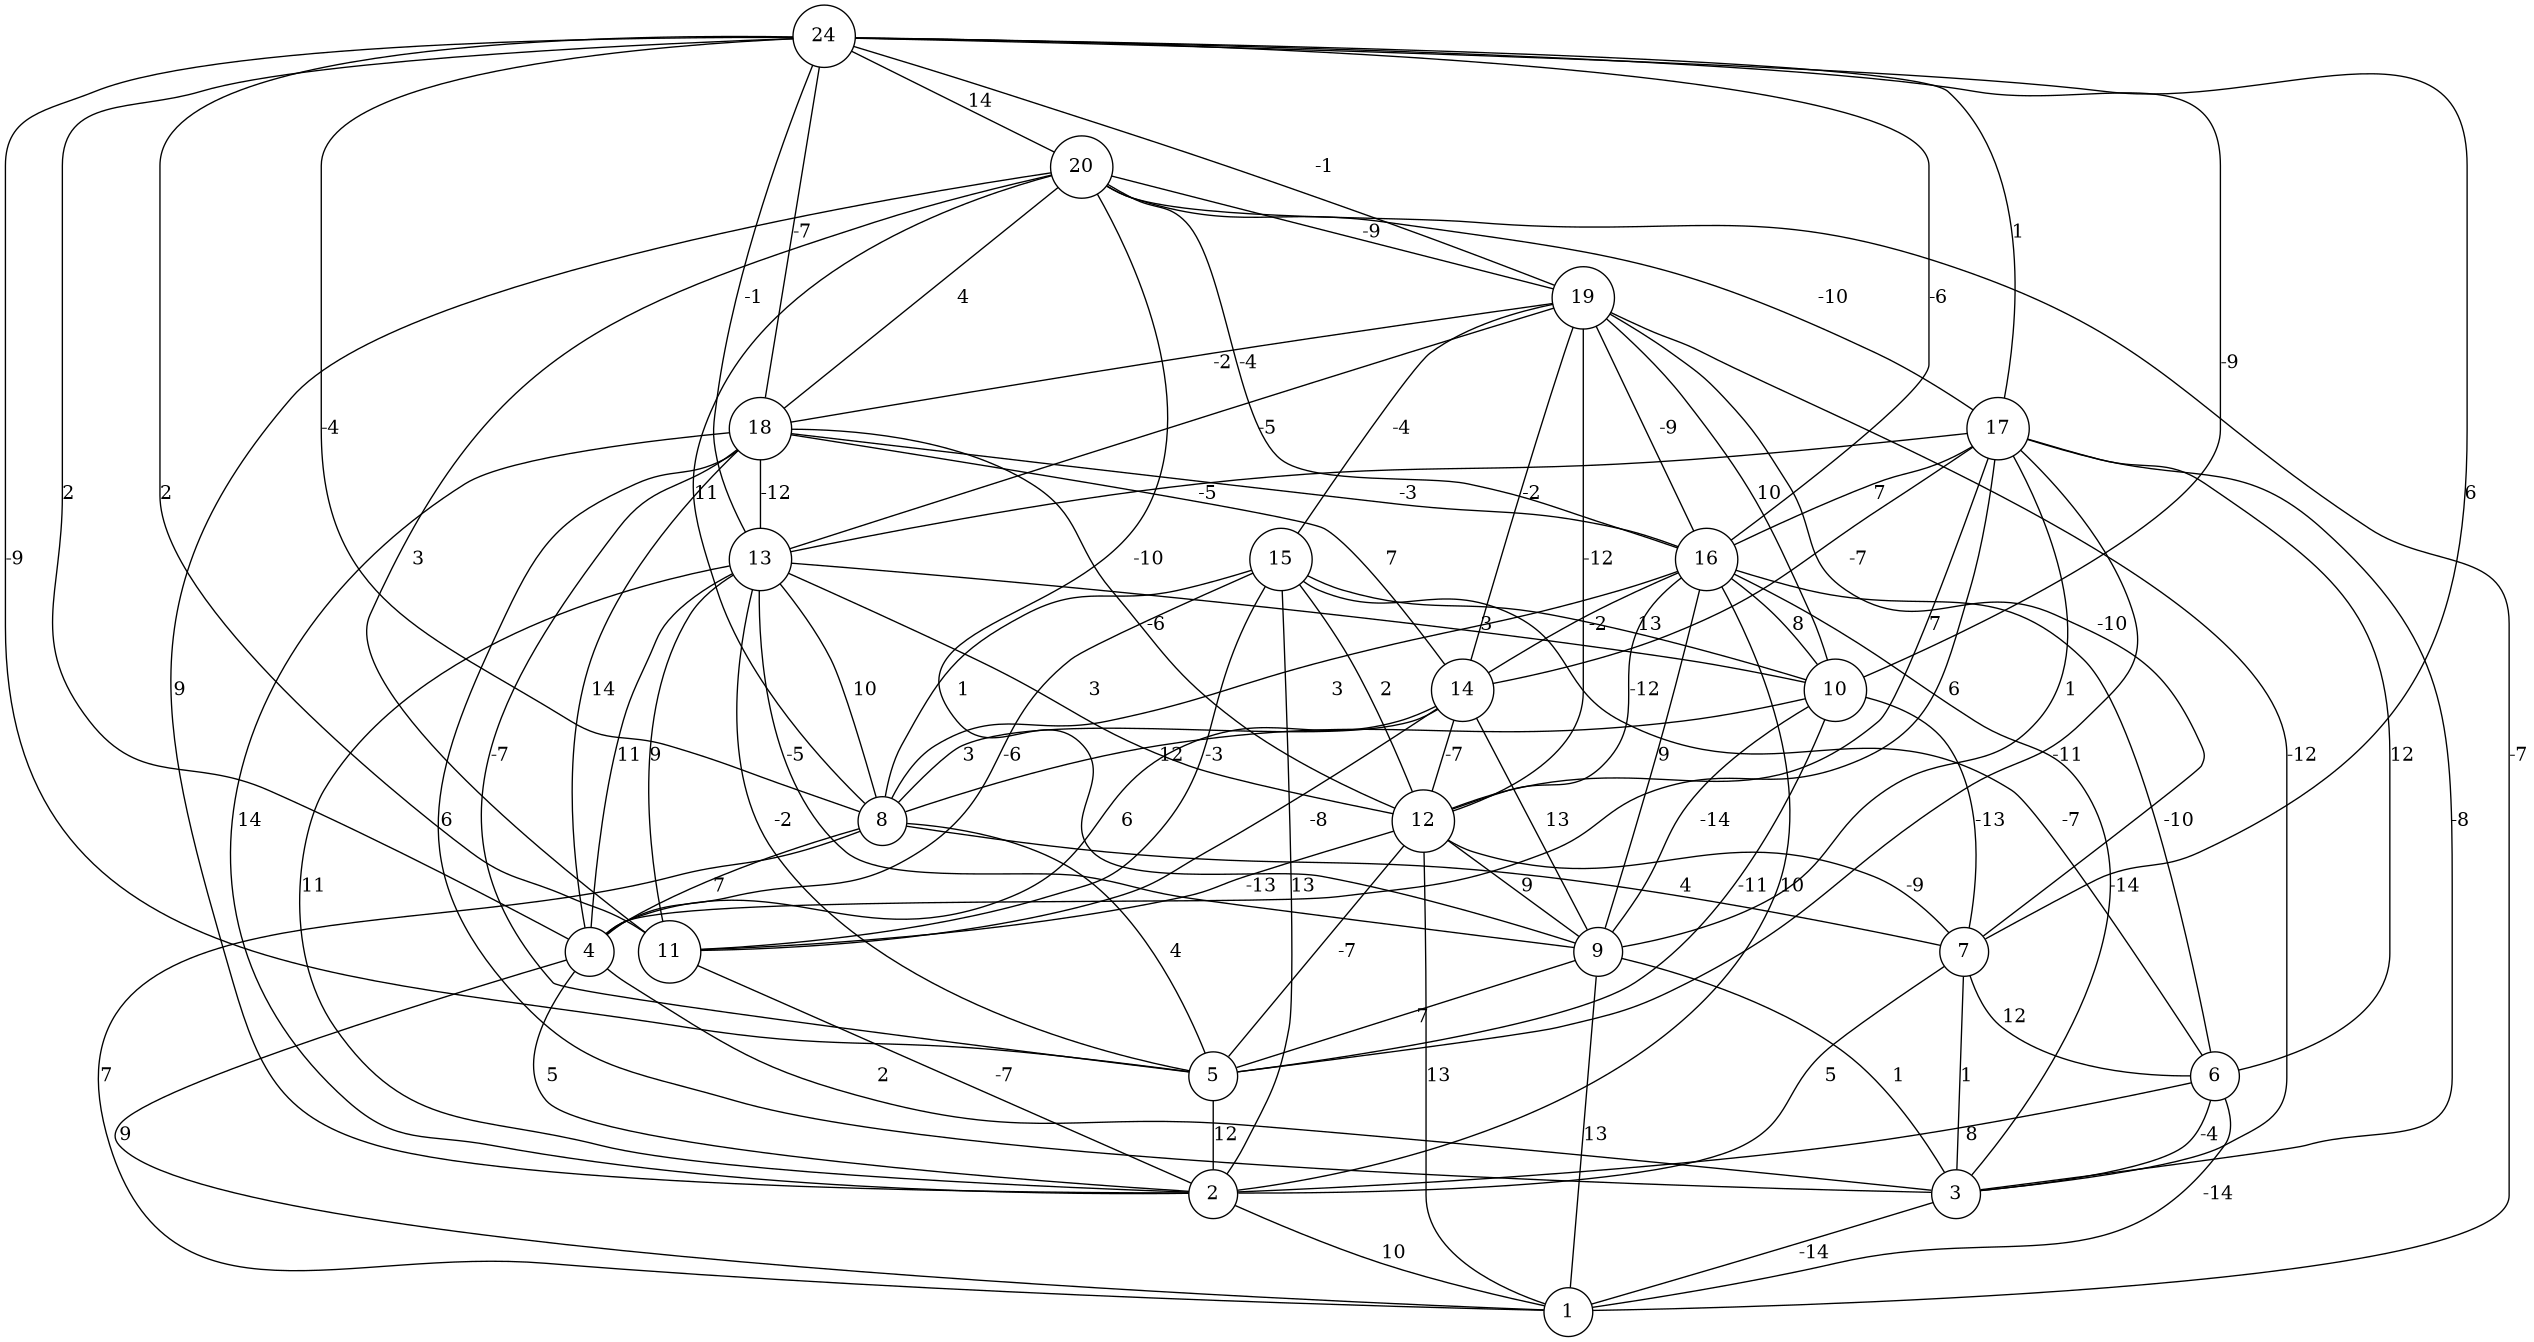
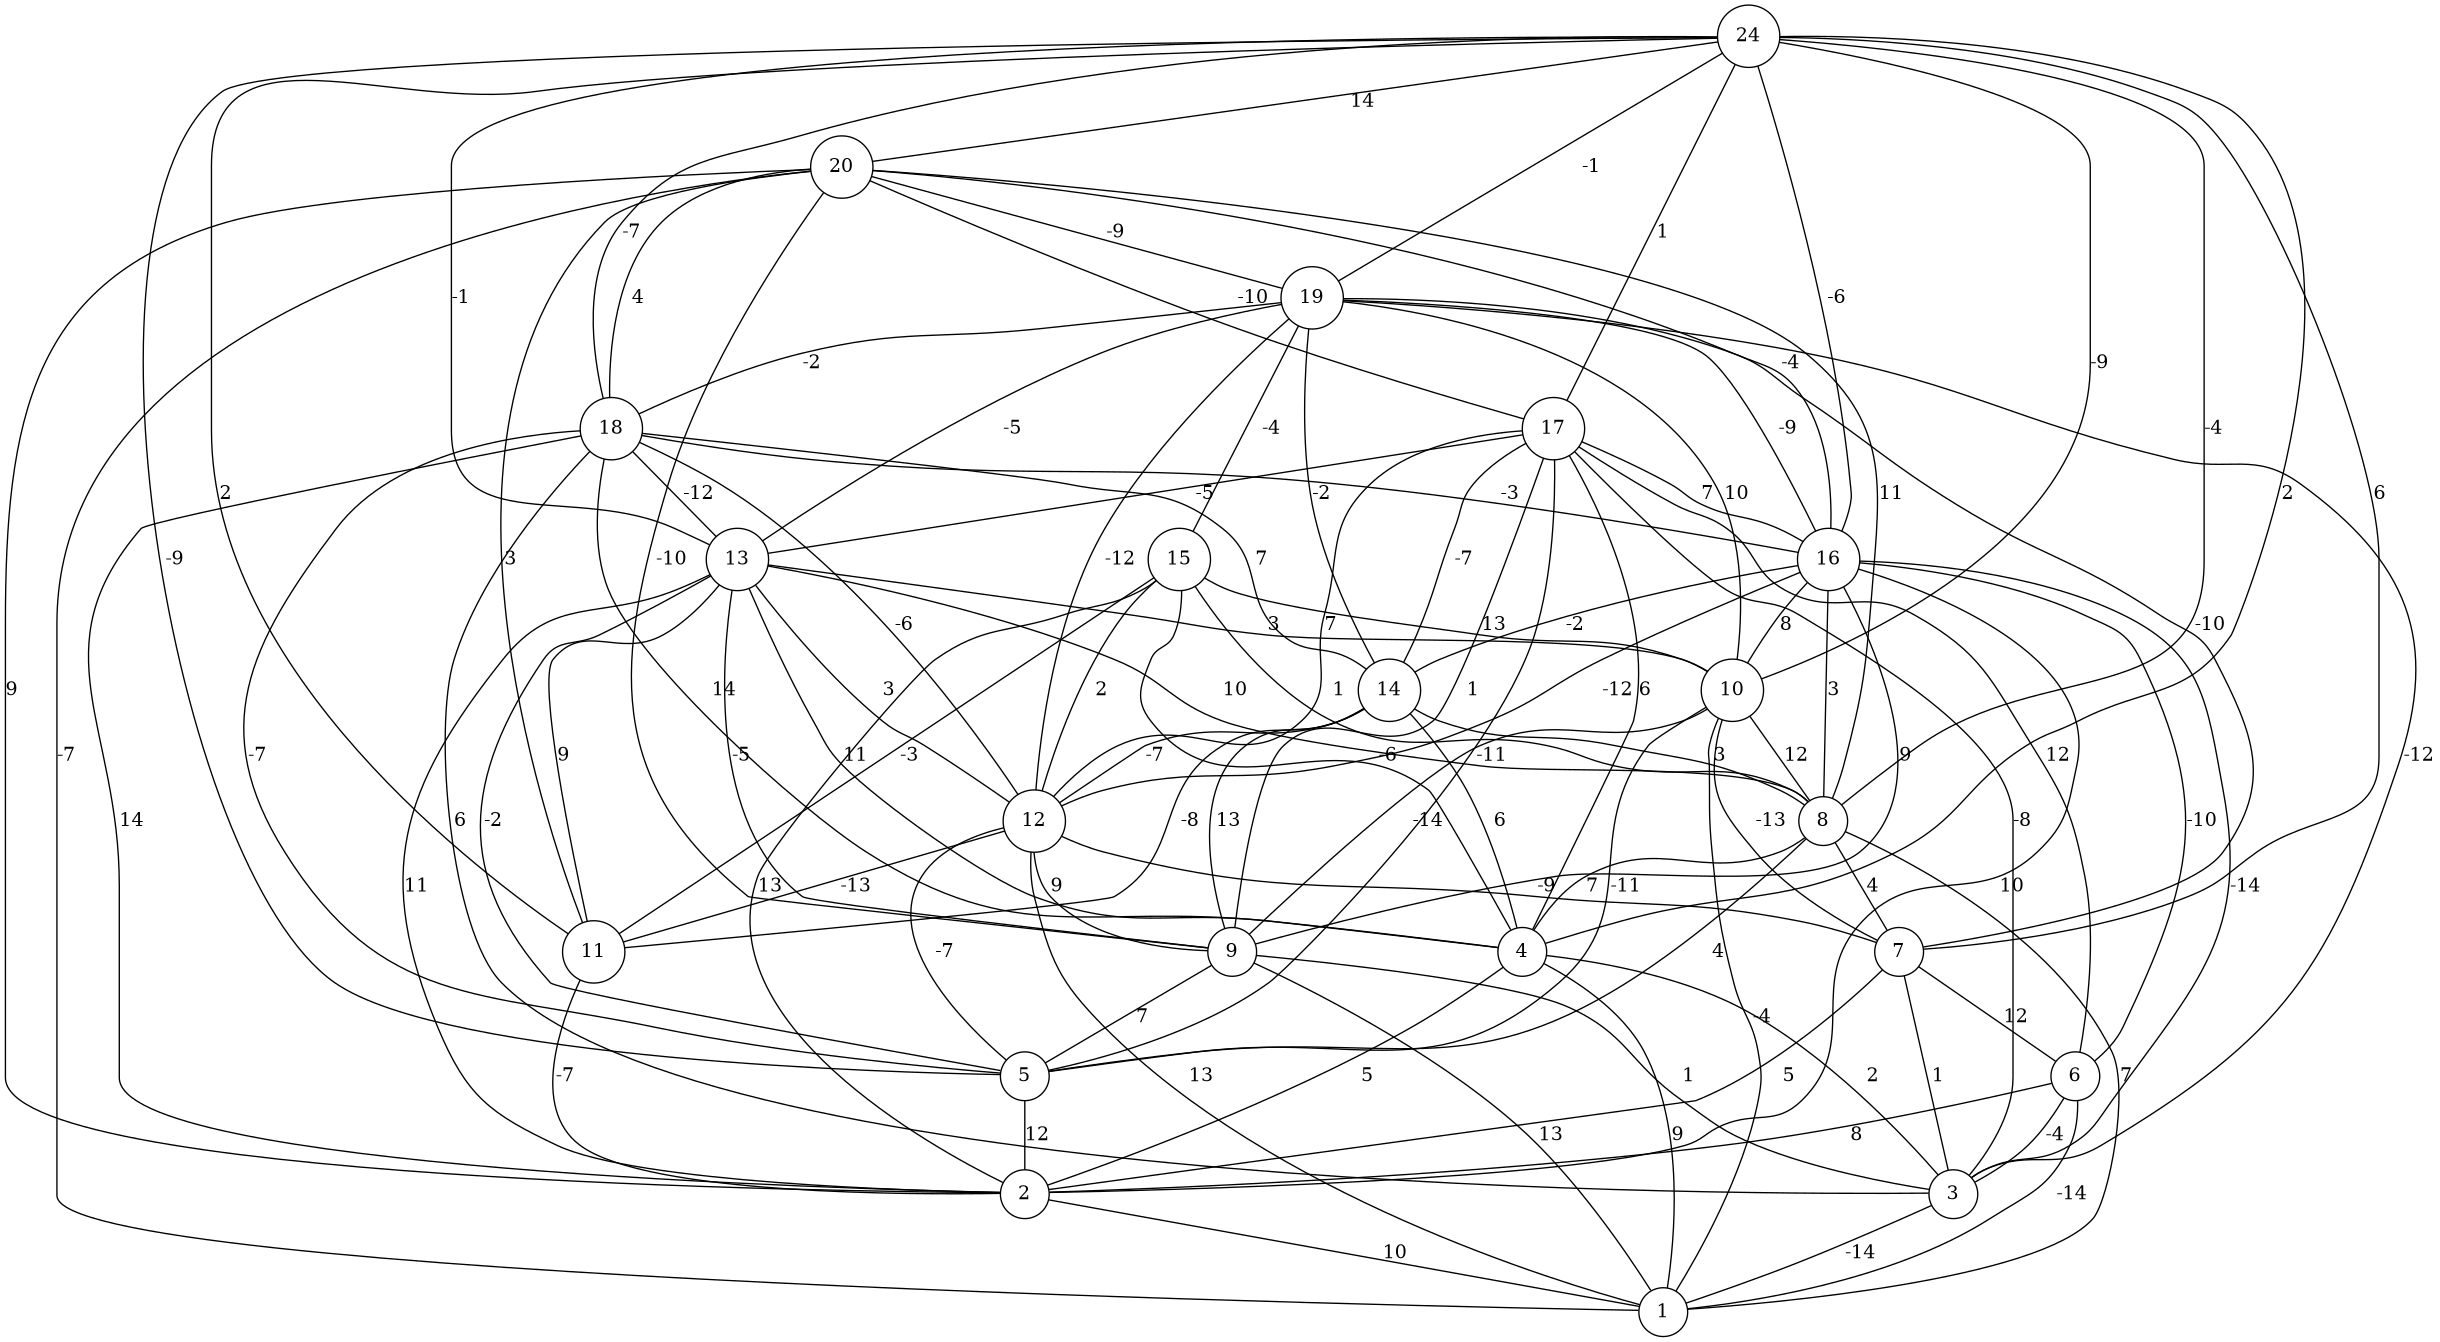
  graph {
    fontname="Helvetica,Arial,sans-serif"
    node [shape=circle]
    n1 [label=24]
    4
    5
    7
    8
    10
    11
    13
    16
    17
    18
    19
    20
    1
    2
    3
    6
    9
    12
    14
    15
    n1 -- 4 [label=2]
    n1 -- 5 [label=-9]
    n1 -- 7 [label=6]
    n1 -- 8 [label=-4]
    n1 -- 10 [label=-9]
    n1 -- 11 [label=2]
    n1 -- 13 [label=-1]
    n1 -- 16 [label=-6]
    n1 -- 17 [label=1]
    n1 -- 18 [label=-7]
    n1 -- 19 [label=-1]
    n1 -- 20 [label=14]
    4 -- 1 [label=9]
    4 -- 2 [label=5]
    4 -- 3 [label=2]
    5 -- 2 [label=12]
    7 -- 2 [label=5]
    7 -- 3 [label=1]
    7 -- 6 [label=12]
    8 -- 4 [label=7]
    8 -- 5 [label=4]
    8 -- 7 [label=4]
    8 -- 1 [label=7]
    10 -- 5 [label=-11]
    10 -- 7 [label=-13]
    10 -- 8 [label=12]
+   10 -- 1 [label=-4]
    10 -- 9 [label=-14]
    11 -- 2 [label=-7]
    13 -- 4 [label=11]
    13 -- 5 [label=-2]
    13 -- 8 [label=10]
    13 -- 10 [label=3]
    13 -- 11 [label=9]
    13 -- 2 [label=11]
    13 -- 9 [label=-5]
    13 -- 12 [label=3]
    16 -- 8 [label=3]
    16 -- 10 [label=8]
    16 -- 2 [label=10]
    16 -- 3 [label=-14]
    16 -- 6 [label=-10]
    16 -- 9 [label=9]
    16 -- 12 [label=-12]
    16 -- 14 [label=-2]
    17 -- 4 [label=6]
    17 -- 5 [label=-11]
    17 -- 13 [label=-5]
    17 -- 16 [label=7]
    17 -- 3 [label=-8]
    17 -- 6 [label=12]
    17 -- 9 [label=1]
    17 -- 12 [label=7]
    17 -- 14 [label=-7]
    18 -- 4 [label=14]
    18 -- 5 [label=-7]
    18 -- 13 [label=-12]
    18 -- 16 [label=-3]
    18 -- 2 [label=14]
    18 -- 3 [label=6]
    18 -- 12 [label=-6]
    18 -- 14 [label=7]
    19 -- 7 [label=-10]
    19 -- 10 [label=10]
    19 -- 13 [label=-5]
    19 -- 16 [label=-9]
    19 -- 18 [label=-2]
    19 -- 3 [label=-12]
    19 -- 12 [label=-12]
    19 -- 14 [label=-2]
    19 -- 15 [label=-4]
    20 -- 8 [label=11]
    20 -- 11 [label=3]
    20 -- 16 [label=-4]
    20 -- 17 [label=-10]
    20 -- 18 [label=4]
    20 -- 19 [label=-9]
    20 -- 1 [label=-7]
    20 -- 2 [label=9]
    20 -- 9 [label=-10]
    2 -- 1 [label=10]
    3 -- 1 [label=-14]
    6 -- 1 [label=-14]
    6 -- 2 [label=8]
    6 -- 3 [label=-4]
    9 -- 5 [label=7]
    9 -- 1 [label=13]
    9 -- 3 [label=1]
    12 -- 5 [label=-7]
    12 -- 7 [label=-9]
    12 -- 11 [label=-13]
    12 -- 1 [label=13]
    12 -- 9 [label=9]
    14 -- 4 [label=6]
    14 -- 8 [label=3]
    14 -- 11 [label=-8]
    14 -- 9 [label=13]
    14 -- 12 [label=-7]
    15 -- 4 [label=-6]
    15 -- 8 [label=1]
    15 -- 10 [label=13]
    15 -- 11 [label=-3]
    15 -- 2 [label=13]
-   15 -- 6 [label=-7]
    15 -- 12 [label=2]
  }
